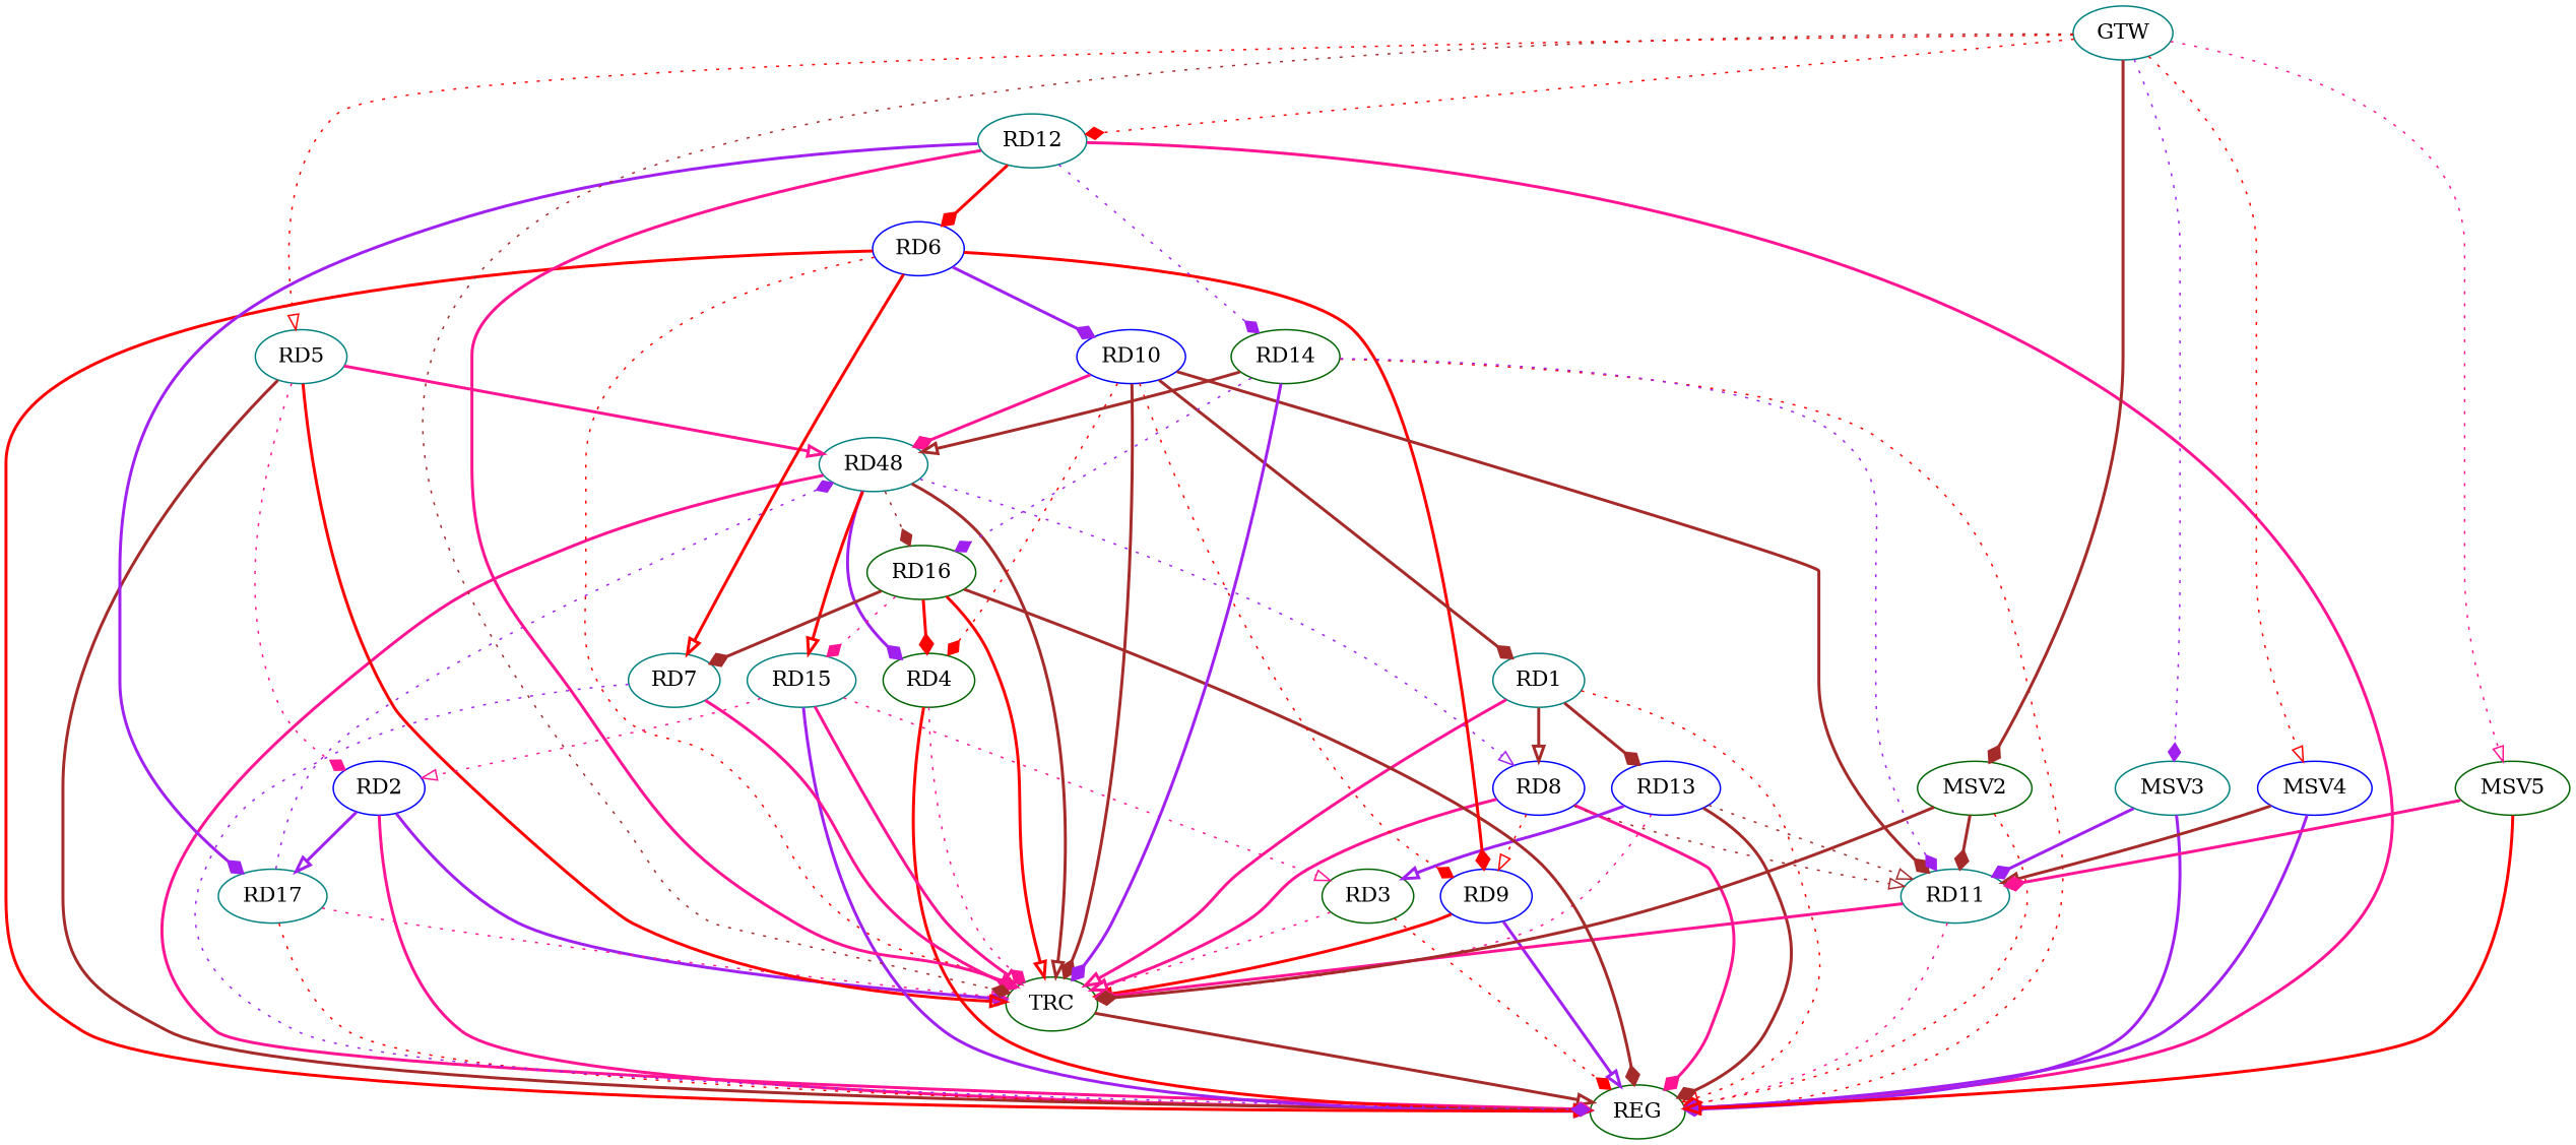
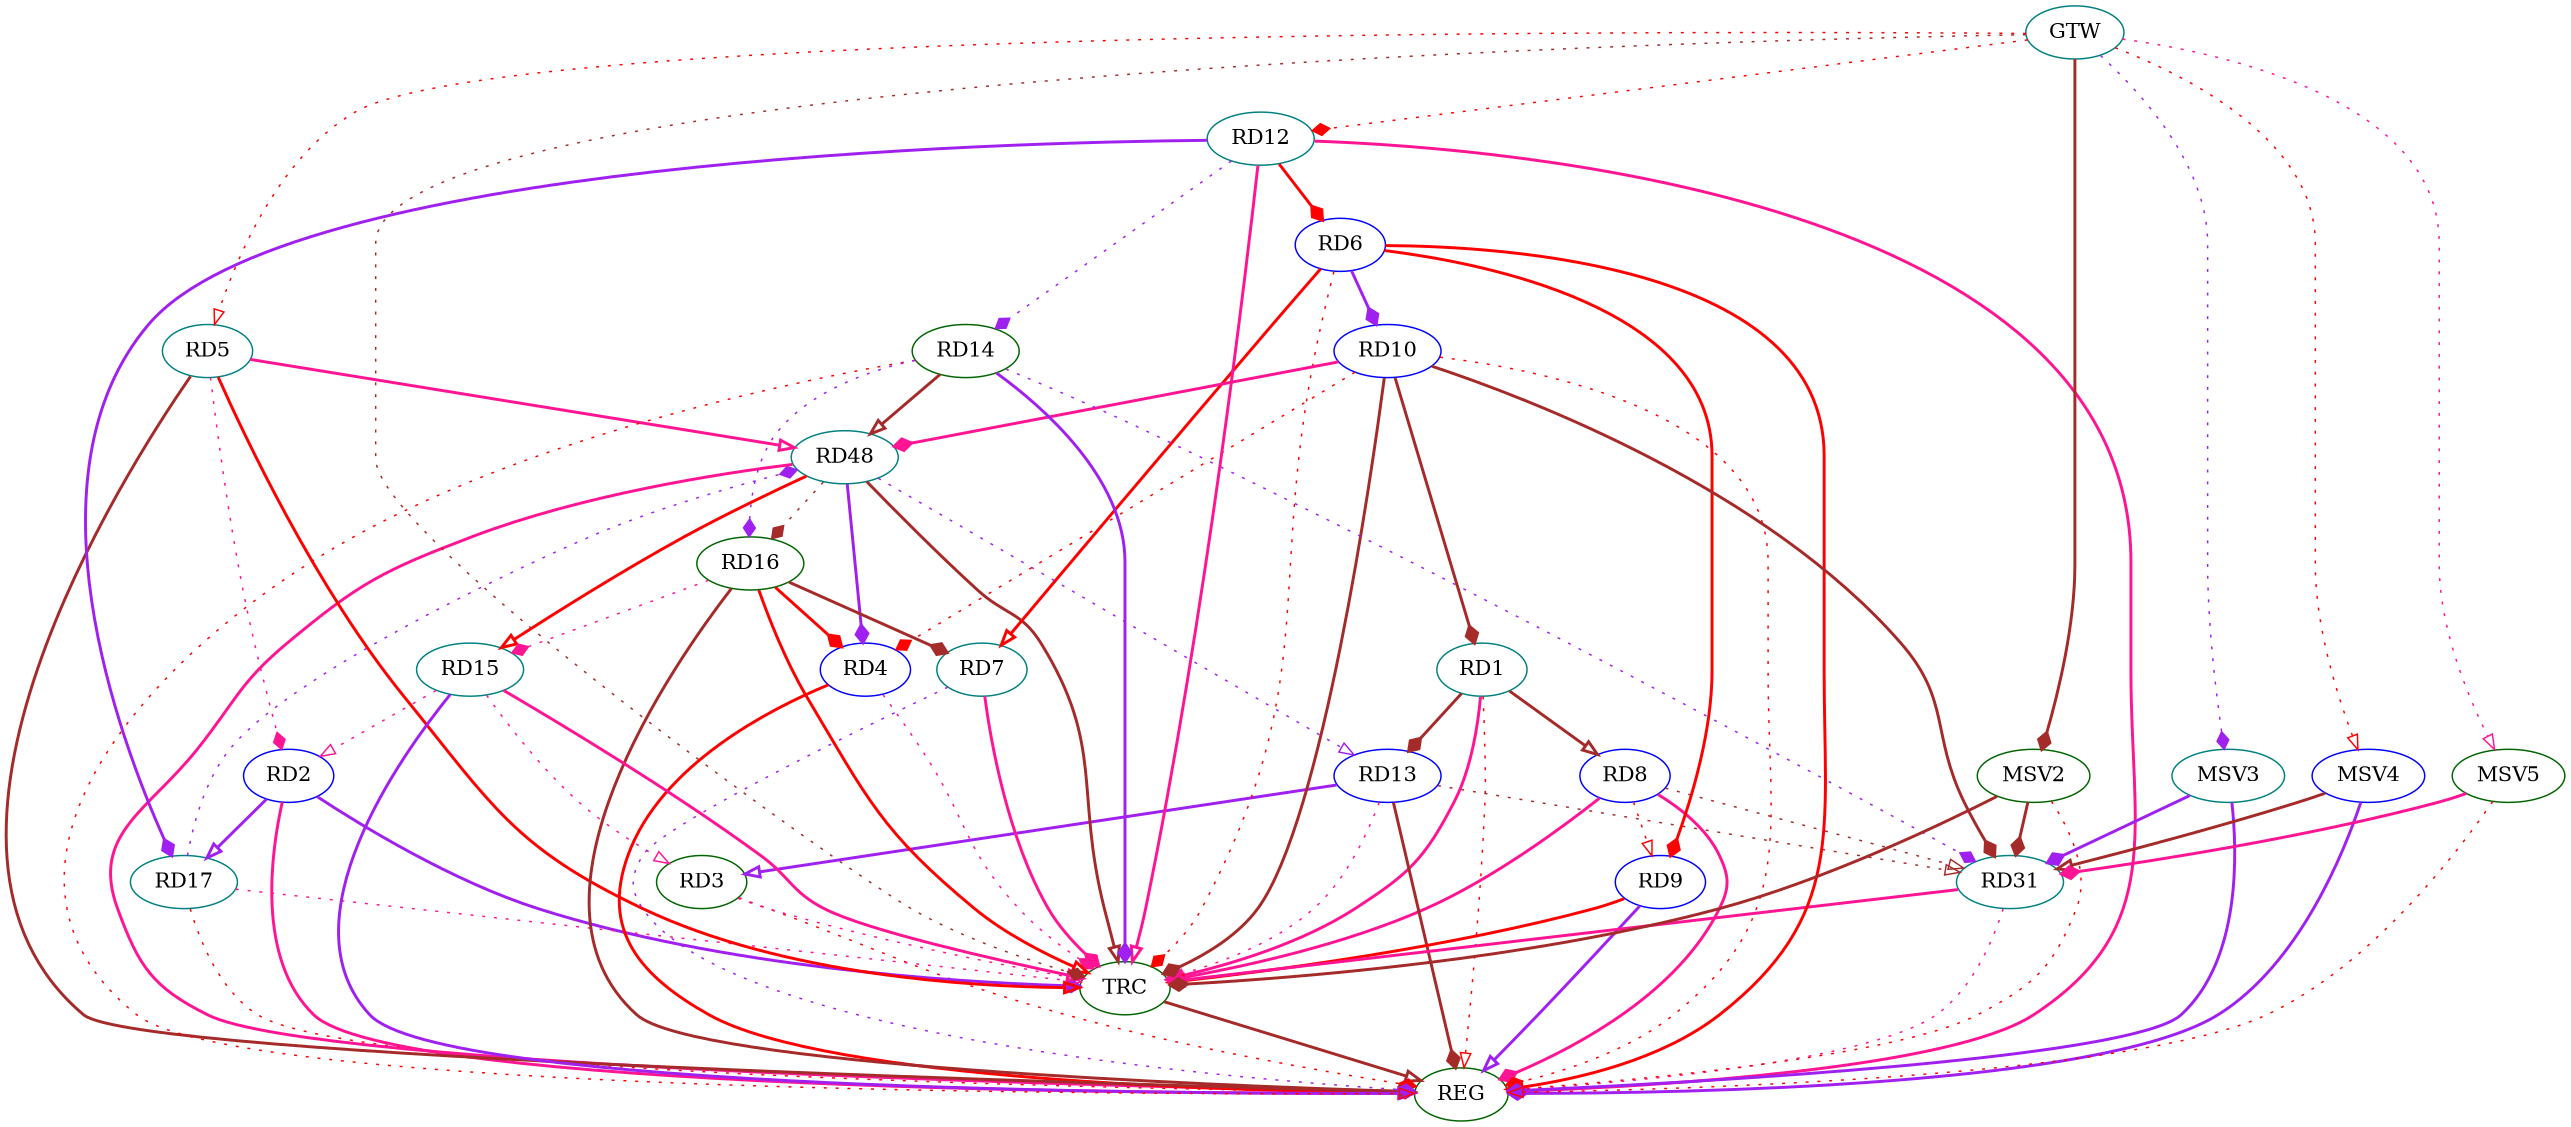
  strict digraph {
    fontname="DejaVu Serif"
    node [color=teal fontname="DejaVu Serif"]
    edge [arrowhead=diamond color=red fontname="DejaVu Serif" style=bold]
    n1 [label=RD1]
    n2 [color=blue label=RD8]
    n3 [color=blue label=RD13]
    n4 [color=darkgreen label=REG]
    n5 [color=darkgreen label=TRC]
    n6 [color=blue label=RD9]
-   n7 [label=RD11]
+   n7 [label=RD31]
    n8 [color=darkgreen label=RD3]
    n9 [color=blue label=RD2]
    n10 [label=RD17]
    n11 [label=RD48]
-   n12 [color=darkgreen label=RD4]
+   n12 [color=blue label=RD4]
    n13 [label=RD5]
    n14 [color=darkgreen label=RD16]
    n15 [label=RD15]
    n16 [color=blue label=RD6]
    n17 [label=RD7]
    n18 [color=blue label=RD10]
    n19 [label=RD12]
    n20 [color=darkgreen label=RD14]
    n21 [label=GTW]
    n22 [color=darkgreen label=MSV2]
    n23 [label=MSV3]
    n24 [color=blue label=MSV4]
    n25 [color=darkgreen label=MSV5]
    n1 -> n2 [arrowhead=onormal color=brown]
    n1 -> n3 [color=brown]
    n1 -> n4 [arrowhead=onormal style=dotted]
    n1 -> n5 [arrowhead=onormal color=deeppink]
    n2 -> n4 [color=deeppink]
    n2 -> n5 [arrowhead=onormal color=deeppink]
    n2 -> n6 [arrowhead=onormal style=dotted]
    n2 -> n7 [arrowhead=onormal color=brown style=dotted]
    n3 -> n4 [color=brown]
    n3 -> n5 [color=deeppink style=dotted]
    n3 -> n7 [arrowhead=onormal color=brown style=dotted]
    n3 -> n8 [arrowhead=onormal color=purple]
    n5 -> n4 [arrowhead=onormal color=brown]
    n6 -> n4 [arrowhead=onormal color=purple]
    n6 -> n5 [arrowhead=onormal]
    n7 -> n4 [color=deeppink style=dotted]
    n7 -> n5 [color=deeppink]
    n8 -> n4 [style=dotted]
    n8 -> n5 [arrowhead=onormal color=deeppink style=dotted]
    n9 -> n4 [arrowhead=onormal color=deeppink]
    n9 -> n5 [color=purple]
    n9 -> n10 [arrowhead=onormal color=purple]
    n10 -> n4 [style=dotted]
    n10 -> n5 [arrowhead=onormal color=deeppink style=dotted]
    n10 -> n11 [color=purple style=dotted]
-   n11 -> n2 [arrowhead=onormal color=purple style=dotted]
+   n11 -> n3 [arrowhead=onormal color=purple style=dotted]
    n11 -> n4 [color=deeppink]
    n11 -> n5 [arrowhead=onormal color=brown]
    n11 -> n12 [color=purple]
    n11 -> n14 [color=brown style=dotted]
    n11 -> n15 [arrowhead=onormal]
    n12 -> n4 [arrowhead=onormal]
    n12 -> n5 [color=deeppink style=dotted]
    n13 -> n4 [arrowhead=onormal color=brown]
    n13 -> n5 [arrowhead=onormal]
    n13 -> n9 [color=deeppink style=dotted]
    n13 -> n11 [arrowhead=onormal color=deeppink]
    n14 -> n4 [color=brown]
    n14 -> n5 [arrowhead=onormal]
    n14 -> n12
    n14 -> n15 [color=deeppink style=dotted]
    n14 -> n17 [color=brown]
    n15 -> n4 [arrowhead=onormal color=purple]
    n15 -> n5 [arrowhead=onormal color=deeppink]
    n15 -> n8 [arrowhead=onormal color=deeppink style=dotted]
    n15 -> n9 [arrowhead=onormal color=deeppink style=dotted]
    n16 -> n4 [arrowhead=onormal]
    n16 -> n5 [style=dotted]
    n16 -> n6
    n16 -> n17 [arrowhead=onormal]
    n16 -> n18 [color=purple]
    n17 -> n4 [color=purple style=dotted]
    n17 -> n5 [color=deeppink]
    n18 -> n1 [color=brown]
-   n18 -> n6 [style=dotted]
+   n18 -> n4 [style=dotted]
    n18 -> n5 [color=brown]
    n18 -> n7 [color=brown]
    n18 -> n11 [color=deeppink]
    n18 -> n12 [style=dotted]
    n19 -> n4 [color=deeppink]
    n19 -> n5 [arrowhead=onormal color=deeppink]
    n19 -> n10 [color=purple]
    n19 -> n16
    n19 -> n20 [color=purple style=dotted]
    n20 -> n4 [arrowhead=onormal style=dotted]
    n20 -> n5 [color=purple]
    n20 -> n7 [color=purple style=dotted]
    n20 -> n11 [arrowhead=onormal color=brown]
    n20 -> n14 [color=purple style=dotted]
    n21 -> n5 [color=brown style=dotted]
    n21 -> n13 [arrowhead=onormal style=dotted]
    n21 -> n19 [style=dotted]
    n21 -> n22 [color=brown]
    n21 -> n23 [color=purple style=dotted]
    n21 -> n24 [arrowhead=onormal style=dotted]
    n21 -> n25 [arrowhead=onormal color=deeppink style=dotted]
    n22 -> n4 [style=dotted]
    n22 -> n5 [color=brown]
    n22 -> n7 [color=brown]
    n23 -> n4 [color=purple]
    n23 -> n7 [color=purple]
    n24 -> n4 [color=purple]
    n24 -> n7 [arrowhead=onormal color=brown]
-   n25 -> n4 [arrowhead=onormal]
+   n25 -> n4 [arrowhead=onormal style=dotted]
    n25 -> n7 [color=deeppink]
  }
